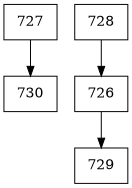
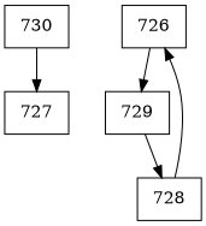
  digraph {
    node [shape=record]
    n1 [label="{730}"]
    n2 [label="{727}"]
    n3 [label="{726}"]
    n4 [label="{729}"]
    n5 [label="{728}"]
-   n2 -> n1
+   n1 -> n2
    n3 -> n4
+   n4 -> n5
    n5 -> n3
  }
